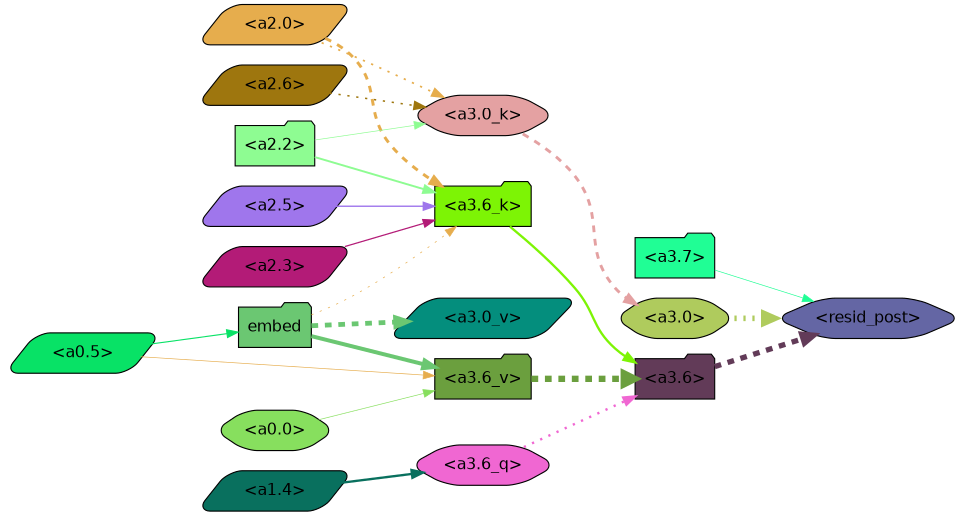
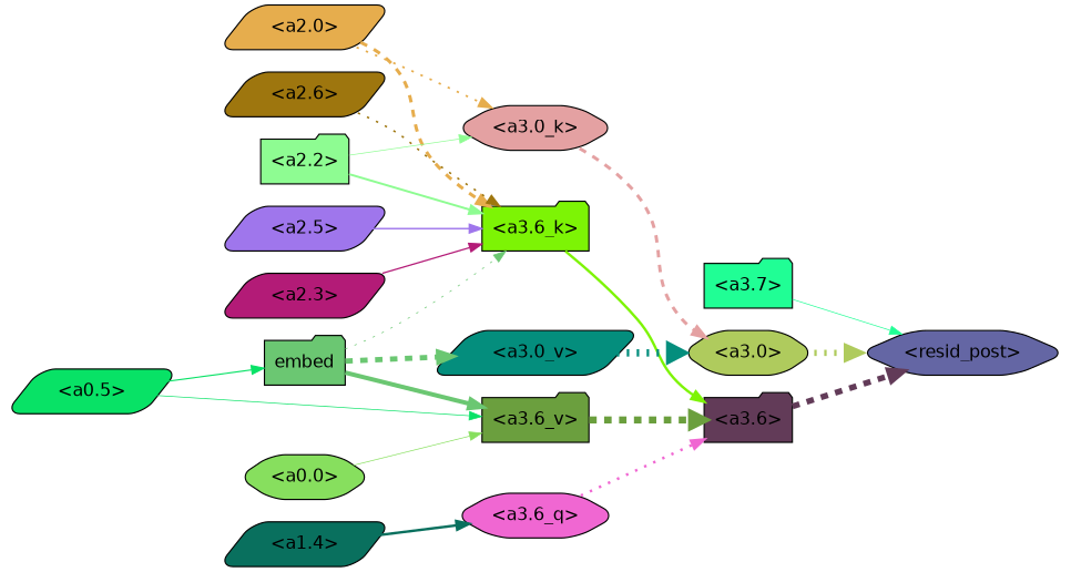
  strict digraph {
    rankdir=LR
    splines=true
    node [color=black fontname=Helvetica shape=parallelogram style="filled, rounded"]
    edge [color="#6bc772" penwidth=0.6 style=bold]
    "<a3.7>" [fillcolor="#20fe95" shape=folder]
    "<resid_post>" [fillcolor="#6466a4" shape=hexagon]
    "<a3.6>" [fillcolor="#623b58" shape=folder]
    "<a3.0>" [fillcolor="#afcb5d" shape=hexagon]
    "<a3.6_q>" [fillcolor="#f067d2" shape=hexagon]
    "<a3.6_k>" [fillcolor="#7df405" shape=folder]
    "<a3.0_k>" [fillcolor="#e4a1a2" shape=hexagon]
    "<a3.6_v>" [fillcolor="#6b9f3e" shape=folder]
    "<a3.0_v>" [fillcolor="#048e7d"]
    "<a2.0>" [fillcolor="#e6ad4d"]
    "<a1.4>" [fillcolor="#09705e"]
    "<a2.6>" [fillcolor="#9e760e"]
    "<a2.5>" [fillcolor="#9f76ec"]
    "<a2.3>" [fillcolor="#b31b77"]
    "<a2.2>" [fillcolor="#8efc92" shape=folder]
    embed [fillcolor="#6bc772" shape=folder]
    "<a0.5>" [fillcolor="#08e266"]
    "<a0.0>" [fillcolor="#87df5e" shape=hexagon]
    "<a3.7>" -> "<resid_post>" [color="#20fe95"]
    "<a3.6>" -> "<resid_post>" [color="#623b58" penwidth=4.748674273490906 style=dashed]
    "<a3.0>" -> "<resid_post>" [color="#afcb5d" penwidth=5.004031300544739 style=dotted]
    "<a3.6_q>" -> "<a3.6>" [color="#f067d2" penwidth=2.1656854450702667 style=dotted]
    "<a3.6_k>" -> "<a3.6>" [color="#7df405" penwidth=2.086437076330185]
    "<a3.0_k>" -> "<a3.0>" [color="#e4a1a2" penwidth=2.5988530814647675 style=dashed]
    "<a3.6_v>" -> "<a3.6>" [color="#6b9f3e" penwidth=5.669987380504608 style=dashed]
+   "<a3.0_v>" -> "<a3.0>" [color="#048e7d" penwidth=5.9515902400016785 style=dotted]
    "<a2.0>" -> "<a3.6_k>" [color="#e6ad4d" penwidth=2.6423546075820923 style=dashed]
    "<a2.0>" -> "<a3.0_k>" [color="#e6ad4d" penwidth=1.5482127666473389 style=dotted]
    "<a1.4>" -> "<a3.6_q>" [color="#09705e" penwidth=2.1035547256469727]
-   "<a2.6>" -> "<a3.0_k>" [color="#9e760e" penwidth=1.3718644380569458 style=dotted]
+   "<a2.6>" -> "<a3.6_k>" [color="#9e760e" penwidth=1.3718644380569458 style=dotted]
    "<a2.5>" -> "<a3.6_k>" [color="#9f76ec" penwidth=1.231603980064392]
    "<a2.3>" -> "<a3.6_k>" [color="#b31b77" penwidth=1.1117559671401978]
    "<a2.2>" -> "<a3.6_k>" [color="#8efc92" penwidth=1.7315057516098022 style=""]
    "<a2.2>" -> "<a3.0_k>" [color="#8efc92" style=""]
-   embed -> "<a3.6_k>" [color="#e6ad4d" penwidth=0.6229734420776367 style=dotted]
+   embed -> "<a3.6_k>" [penwidth=0.6229734420776367 style=dotted]
    embed -> "<a3.6_v>" [penwidth=3.56406831741333]
    embed -> "<a3.0_v>" [penwidth=4.293717980384827 style=dashed]
-   "<a0.5>" -> "<a3.6_v>" [color="#e6ad4d"]
+   "<a0.5>" -> "<a3.6_v>" [color="#08e266"]
    "<a0.5>" -> embed [color="#08e266" penwidth=0.9916514158248901]
    "<a0.0>" -> "<a3.6_v>" [color="#87df5e"]
  }
